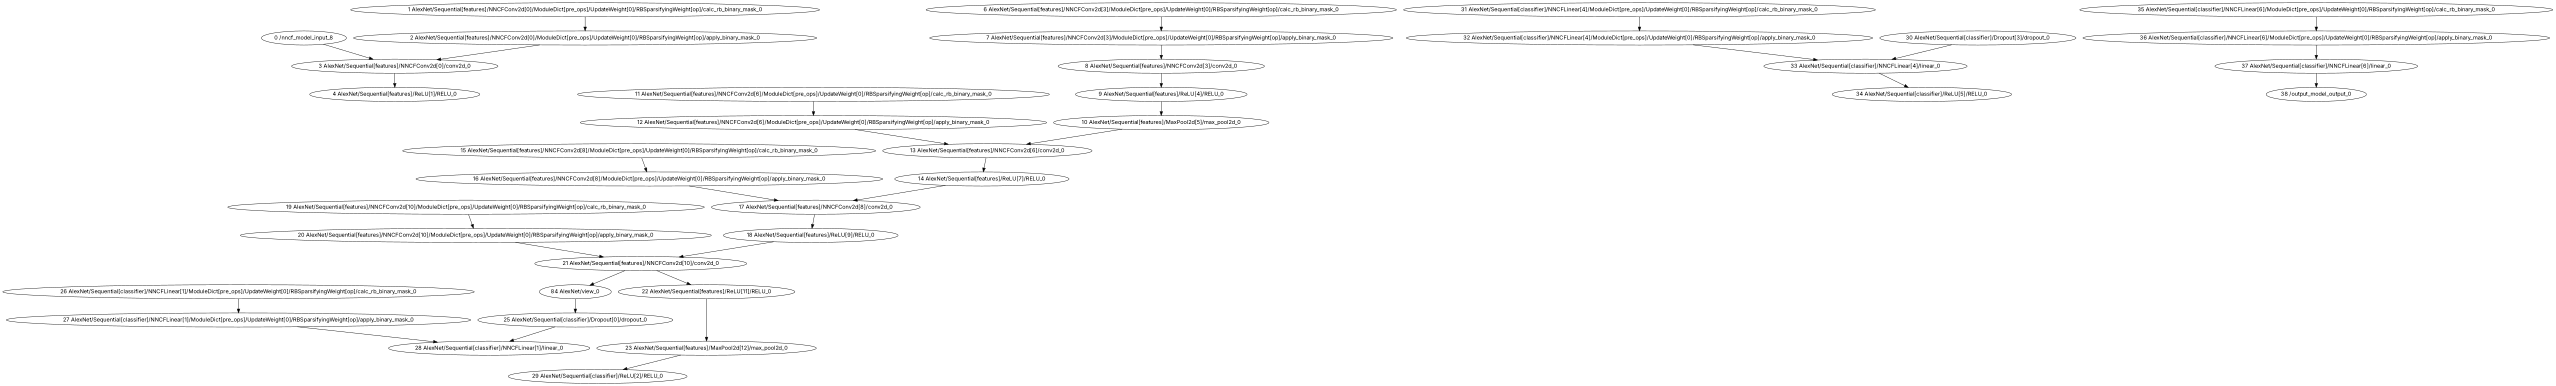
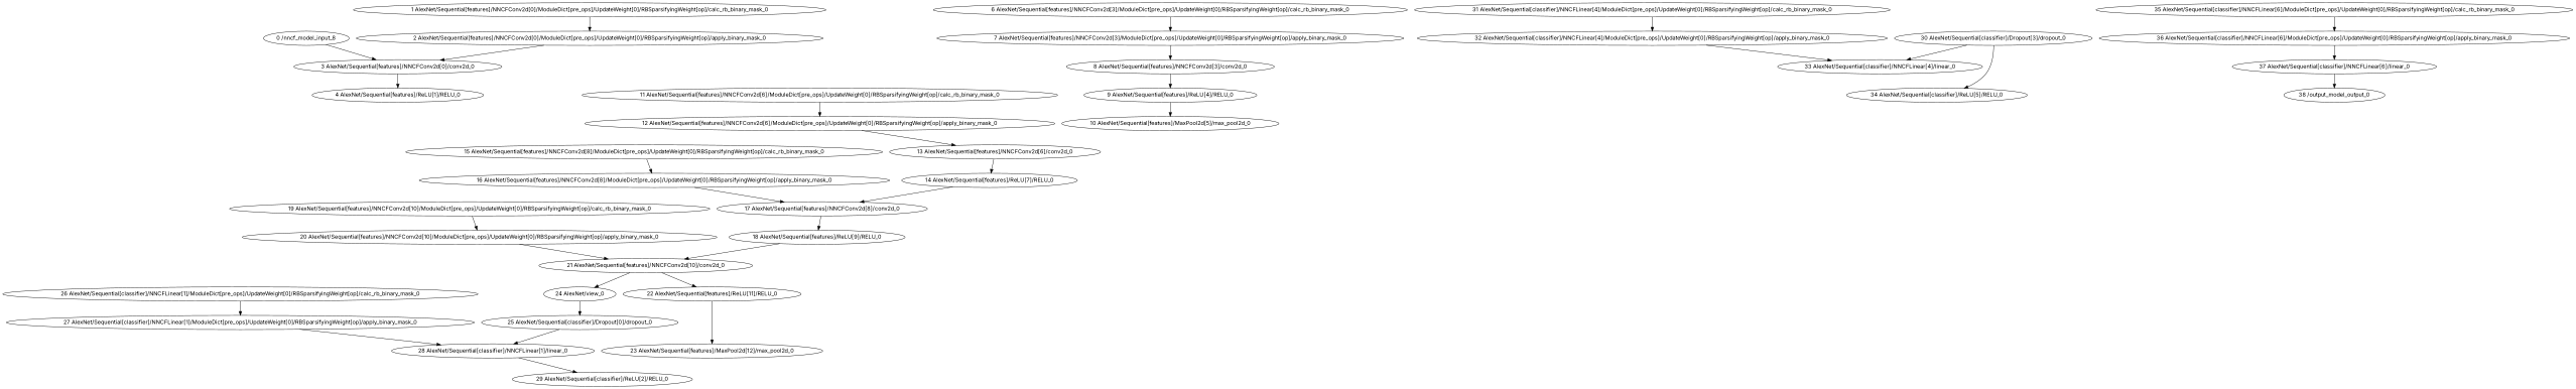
  strict digraph {
    fontname=Inter
    node [fontname=Inter type=apply_binary_mask]
    edge [fontname=Inter]
    n1 [label="0 /nncf_model_input_8" type=nncf_model_input]
    "3 AlexNet/Sequential[features]/NNCFConv2d[0]/conv2d_0" [type=conv2d]
    "4 AlexNet/Sequential[features]/ReLU[1]/RELU_0" [type=RELU]
    "2 AlexNet/Sequential[features]/NNCFConv2d[0]/ModuleDict[pre_ops]/UpdateWeight[0]/RBSparsifyingWeight[op]/apply_binary_mask_0"
    "1 AlexNet/Sequential[features]/NNCFConv2d[0]/ModuleDict[pre_ops]/UpdateWeight[0]/RBSparsifyingWeight[op]/calc_rb_binary_mask_0" [type=calc_rb_binary_mask]
    "8 AlexNet/Sequential[features]/NNCFConv2d[3]/conv2d_0" [type=conv2d]
    "9 AlexNet/Sequential[features]/ReLU[4]/RELU_0" [type=RELU]
    "7 AlexNet/Sequential[features]/NNCFConv2d[3]/ModuleDict[pre_ops]/UpdateWeight[0]/RBSparsifyingWeight[op]/apply_binary_mask_0"
    "6 AlexNet/Sequential[features]/NNCFConv2d[3]/ModuleDict[pre_ops]/UpdateWeight[0]/RBSparsifyingWeight[op]/calc_rb_binary_mask_0" [type=calc_rb_binary_mask]
    "10 AlexNet/Sequential[features]/MaxPool2d[5]/max_pool2d_0" [type=max_pool2d]
    "13 AlexNet/Sequential[features]/NNCFConv2d[6]/conv2d_0" [type=conv2d]
    "14 AlexNet/Sequential[features]/ReLU[7]/RELU_0" [type=RELU]
    "12 AlexNet/Sequential[features]/NNCFConv2d[6]/ModuleDict[pre_ops]/UpdateWeight[0]/RBSparsifyingWeight[op]/apply_binary_mask_0"
    "11 AlexNet/Sequential[features]/NNCFConv2d[6]/ModuleDict[pre_ops]/UpdateWeight[0]/RBSparsifyingWeight[op]/calc_rb_binary_mask_0" [type=calc_rb_binary_mask]
    "17 AlexNet/Sequential[features]/NNCFConv2d[8]/conv2d_0" [type=conv2d]
    "18 AlexNet/Sequential[features]/ReLU[9]/RELU_0" [type=RELU]
    "16 AlexNet/Sequential[features]/NNCFConv2d[8]/ModuleDict[pre_ops]/UpdateWeight[0]/RBSparsifyingWeight[op]/apply_binary_mask_0"
    "15 AlexNet/Sequential[features]/NNCFConv2d[8]/ModuleDict[pre_ops]/UpdateWeight[0]/RBSparsifyingWeight[op]/calc_rb_binary_mask_0" [type=calc_rb_binary_mask]
    "21 AlexNet/Sequential[features]/NNCFConv2d[10]/conv2d_0" [type=conv2d]
    "22 AlexNet/Sequential[features]/ReLU[11]/RELU_0" [type=RELU]
-   "24 AlexNet/view_0" [type=view label="84 AlexNet/view_0"]
+   "24 AlexNet/view_0" [type=view]
    "20 AlexNet/Sequential[features]/NNCFConv2d[10]/ModuleDict[pre_ops]/UpdateWeight[0]/RBSparsifyingWeight[op]/apply_binary_mask_0"
    "19 AlexNet/Sequential[features]/NNCFConv2d[10]/ModuleDict[pre_ops]/UpdateWeight[0]/RBSparsifyingWeight[op]/calc_rb_binary_mask_0" [type=calc_rb_binary_mask]
    "23 AlexNet/Sequential[features]/MaxPool2d[12]/max_pool2d_0" [type=max_pool2d]
    "25 AlexNet/Sequential[classifier]/Dropout[0]/dropout_0" [type=dropout]
    "28 AlexNet/Sequential[classifier]/NNCFLinear[1]/linear_0" [type=linear]
    "29 AlexNet/Sequential[classifier]/ReLU[2]/RELU_0" [type=RELU]
    "27 AlexNet/Sequential[classifier]/NNCFLinear[1]/ModuleDict[pre_ops]/UpdateWeight[0]/RBSparsifyingWeight[op]/apply_binary_mask_0"
    "26 AlexNet/Sequential[classifier]/NNCFLinear[1]/ModuleDict[pre_ops]/UpdateWeight[0]/RBSparsifyingWeight[op]/calc_rb_binary_mask_0" [type=calc_rb_binary_mask]
    "30 AlexNet/Sequential[classifier]/Dropout[3]/dropout_0" [type=dropout]
    "33 AlexNet/Sequential[classifier]/NNCFLinear[4]/linear_0" [type=linear]
    "34 AlexNet/Sequential[classifier]/ReLU[5]/RELU_0" [type=RELU]
    "32 AlexNet/Sequential[classifier]/NNCFLinear[4]/ModuleDict[pre_ops]/UpdateWeight[0]/RBSparsifyingWeight[op]/apply_binary_mask_0"
    "31 AlexNet/Sequential[classifier]/NNCFLinear[4]/ModuleDict[pre_ops]/UpdateWeight[0]/RBSparsifyingWeight[op]/calc_rb_binary_mask_0" [type=calc_rb_binary_mask]
    "37 AlexNet/Sequential[classifier]/NNCFLinear[6]/linear_0" [type=linear]
    n36 [label="38 /output_model_output_0" type=nncf_model_output]
    "36 AlexNet/Sequential[classifier]/NNCFLinear[6]/ModuleDict[pre_ops]/UpdateWeight[0]/RBSparsifyingWeight[op]/apply_binary_mask_0"
    "35 AlexNet/Sequential[classifier]/NNCFLinear[6]/ModuleDict[pre_ops]/UpdateWeight[0]/RBSparsifyingWeight[op]/calc_rb_binary_mask_0" [type=calc_rb_binary_mask]
    n1 -> "3 AlexNet/Sequential[features]/NNCFConv2d[0]/conv2d_0"
    "3 AlexNet/Sequential[features]/NNCFConv2d[0]/conv2d_0" -> "4 AlexNet/Sequential[features]/ReLU[1]/RELU_0"
    "2 AlexNet/Sequential[features]/NNCFConv2d[0]/ModuleDict[pre_ops]/UpdateWeight[0]/RBSparsifyingWeight[op]/apply_binary_mask_0" -> "3 AlexNet/Sequential[features]/NNCFConv2d[0]/conv2d_0"
    "1 AlexNet/Sequential[features]/NNCFConv2d[0]/ModuleDict[pre_ops]/UpdateWeight[0]/RBSparsifyingWeight[op]/calc_rb_binary_mask_0" -> "2 AlexNet/Sequential[features]/NNCFConv2d[0]/ModuleDict[pre_ops]/UpdateWeight[0]/RBSparsifyingWeight[op]/apply_binary_mask_0"
    "8 AlexNet/Sequential[features]/NNCFConv2d[3]/conv2d_0" -> "9 AlexNet/Sequential[features]/ReLU[4]/RELU_0"
    "9 AlexNet/Sequential[features]/ReLU[4]/RELU_0" -> "10 AlexNet/Sequential[features]/MaxPool2d[5]/max_pool2d_0"
    "7 AlexNet/Sequential[features]/NNCFConv2d[3]/ModuleDict[pre_ops]/UpdateWeight[0]/RBSparsifyingWeight[op]/apply_binary_mask_0" -> "8 AlexNet/Sequential[features]/NNCFConv2d[3]/conv2d_0"
    "6 AlexNet/Sequential[features]/NNCFConv2d[3]/ModuleDict[pre_ops]/UpdateWeight[0]/RBSparsifyingWeight[op]/calc_rb_binary_mask_0" -> "7 AlexNet/Sequential[features]/NNCFConv2d[3]/ModuleDict[pre_ops]/UpdateWeight[0]/RBSparsifyingWeight[op]/apply_binary_mask_0"
-   "10 AlexNet/Sequential[features]/MaxPool2d[5]/max_pool2d_0" -> "13 AlexNet/Sequential[features]/NNCFConv2d[6]/conv2d_0"
    "13 AlexNet/Sequential[features]/NNCFConv2d[6]/conv2d_0" -> "14 AlexNet/Sequential[features]/ReLU[7]/RELU_0"
    "14 AlexNet/Sequential[features]/ReLU[7]/RELU_0" -> "17 AlexNet/Sequential[features]/NNCFConv2d[8]/conv2d_0"
    "12 AlexNet/Sequential[features]/NNCFConv2d[6]/ModuleDict[pre_ops]/UpdateWeight[0]/RBSparsifyingWeight[op]/apply_binary_mask_0" -> "13 AlexNet/Sequential[features]/NNCFConv2d[6]/conv2d_0"
    "11 AlexNet/Sequential[features]/NNCFConv2d[6]/ModuleDict[pre_ops]/UpdateWeight[0]/RBSparsifyingWeight[op]/calc_rb_binary_mask_0" -> "12 AlexNet/Sequential[features]/NNCFConv2d[6]/ModuleDict[pre_ops]/UpdateWeight[0]/RBSparsifyingWeight[op]/apply_binary_mask_0"
    "17 AlexNet/Sequential[features]/NNCFConv2d[8]/conv2d_0" -> "18 AlexNet/Sequential[features]/ReLU[9]/RELU_0"
    "18 AlexNet/Sequential[features]/ReLU[9]/RELU_0" -> "21 AlexNet/Sequential[features]/NNCFConv2d[10]/conv2d_0"
    "16 AlexNet/Sequential[features]/NNCFConv2d[8]/ModuleDict[pre_ops]/UpdateWeight[0]/RBSparsifyingWeight[op]/apply_binary_mask_0" -> "17 AlexNet/Sequential[features]/NNCFConv2d[8]/conv2d_0"
    "15 AlexNet/Sequential[features]/NNCFConv2d[8]/ModuleDict[pre_ops]/UpdateWeight[0]/RBSparsifyingWeight[op]/calc_rb_binary_mask_0" -> "16 AlexNet/Sequential[features]/NNCFConv2d[8]/ModuleDict[pre_ops]/UpdateWeight[0]/RBSparsifyingWeight[op]/apply_binary_mask_0"
    "21 AlexNet/Sequential[features]/NNCFConv2d[10]/conv2d_0" -> "22 AlexNet/Sequential[features]/ReLU[11]/RELU_0"
    "21 AlexNet/Sequential[features]/NNCFConv2d[10]/conv2d_0" -> "24 AlexNet/view_0"
    "22 AlexNet/Sequential[features]/ReLU[11]/RELU_0" -> "23 AlexNet/Sequential[features]/MaxPool2d[12]/max_pool2d_0"
    "24 AlexNet/view_0" -> "25 AlexNet/Sequential[classifier]/Dropout[0]/dropout_0"
    "20 AlexNet/Sequential[features]/NNCFConv2d[10]/ModuleDict[pre_ops]/UpdateWeight[0]/RBSparsifyingWeight[op]/apply_binary_mask_0" -> "21 AlexNet/Sequential[features]/NNCFConv2d[10]/conv2d_0"
    "19 AlexNet/Sequential[features]/NNCFConv2d[10]/ModuleDict[pre_ops]/UpdateWeight[0]/RBSparsifyingWeight[op]/calc_rb_binary_mask_0" -> "20 AlexNet/Sequential[features]/NNCFConv2d[10]/ModuleDict[pre_ops]/UpdateWeight[0]/RBSparsifyingWeight[op]/apply_binary_mask_0"
    "25 AlexNet/Sequential[classifier]/Dropout[0]/dropout_0" -> "28 AlexNet/Sequential[classifier]/NNCFLinear[1]/linear_0"
-   "23 AlexNet/Sequential[features]/MaxPool2d[12]/max_pool2d_0" -> "29 AlexNet/Sequential[classifier]/ReLU[2]/RELU_0"
+   "28 AlexNet/Sequential[classifier]/NNCFLinear[1]/linear_0" -> "29 AlexNet/Sequential[classifier]/ReLU[2]/RELU_0"
    "27 AlexNet/Sequential[classifier]/NNCFLinear[1]/ModuleDict[pre_ops]/UpdateWeight[0]/RBSparsifyingWeight[op]/apply_binary_mask_0" -> "28 AlexNet/Sequential[classifier]/NNCFLinear[1]/linear_0"
    "26 AlexNet/Sequential[classifier]/NNCFLinear[1]/ModuleDict[pre_ops]/UpdateWeight[0]/RBSparsifyingWeight[op]/calc_rb_binary_mask_0" -> "27 AlexNet/Sequential[classifier]/NNCFLinear[1]/ModuleDict[pre_ops]/UpdateWeight[0]/RBSparsifyingWeight[op]/apply_binary_mask_0"
    "30 AlexNet/Sequential[classifier]/Dropout[3]/dropout_0" -> "33 AlexNet/Sequential[classifier]/NNCFLinear[4]/linear_0"
-   "33 AlexNet/Sequential[classifier]/NNCFLinear[4]/linear_0" -> "34 AlexNet/Sequential[classifier]/ReLU[5]/RELU_0"
+   "30 AlexNet/Sequential[classifier]/Dropout[3]/dropout_0" -> "34 AlexNet/Sequential[classifier]/ReLU[5]/RELU_0"
    "32 AlexNet/Sequential[classifier]/NNCFLinear[4]/ModuleDict[pre_ops]/UpdateWeight[0]/RBSparsifyingWeight[op]/apply_binary_mask_0" -> "33 AlexNet/Sequential[classifier]/NNCFLinear[4]/linear_0"
    "31 AlexNet/Sequential[classifier]/NNCFLinear[4]/ModuleDict[pre_ops]/UpdateWeight[0]/RBSparsifyingWeight[op]/calc_rb_binary_mask_0" -> "32 AlexNet/Sequential[classifier]/NNCFLinear[4]/ModuleDict[pre_ops]/UpdateWeight[0]/RBSparsifyingWeight[op]/apply_binary_mask_0"
    "37 AlexNet/Sequential[classifier]/NNCFLinear[6]/linear_0" -> n36
    "36 AlexNet/Sequential[classifier]/NNCFLinear[6]/ModuleDict[pre_ops]/UpdateWeight[0]/RBSparsifyingWeight[op]/apply_binary_mask_0" -> "37 AlexNet/Sequential[classifier]/NNCFLinear[6]/linear_0"
    "35 AlexNet/Sequential[classifier]/NNCFLinear[6]/ModuleDict[pre_ops]/UpdateWeight[0]/RBSparsifyingWeight[op]/calc_rb_binary_mask_0" -> "36 AlexNet/Sequential[classifier]/NNCFLinear[6]/ModuleDict[pre_ops]/UpdateWeight[0]/RBSparsifyingWeight[op]/apply_binary_mask_0"
  }
